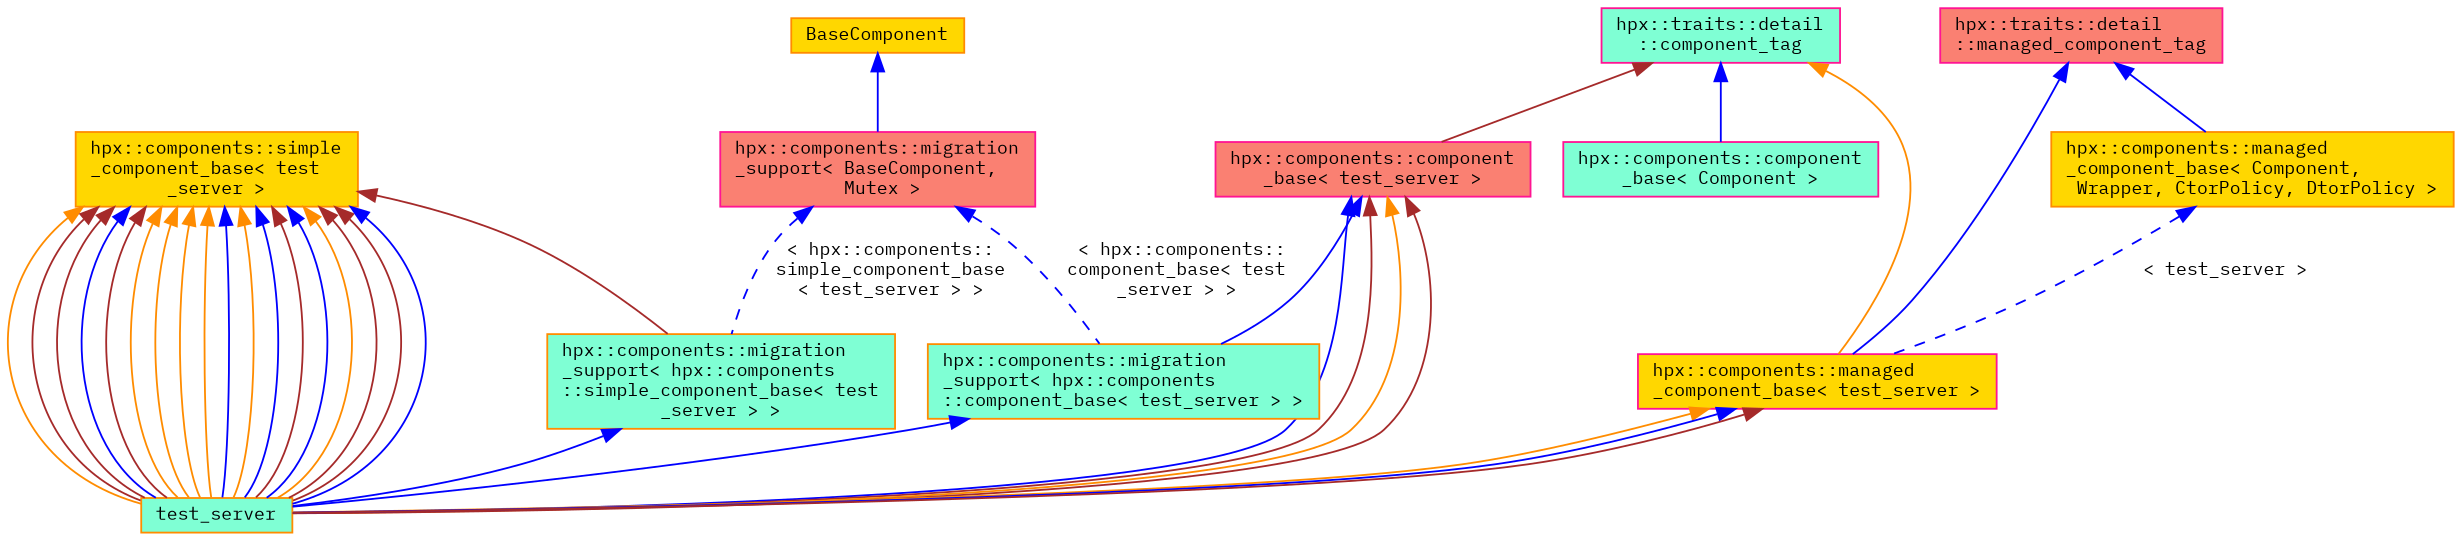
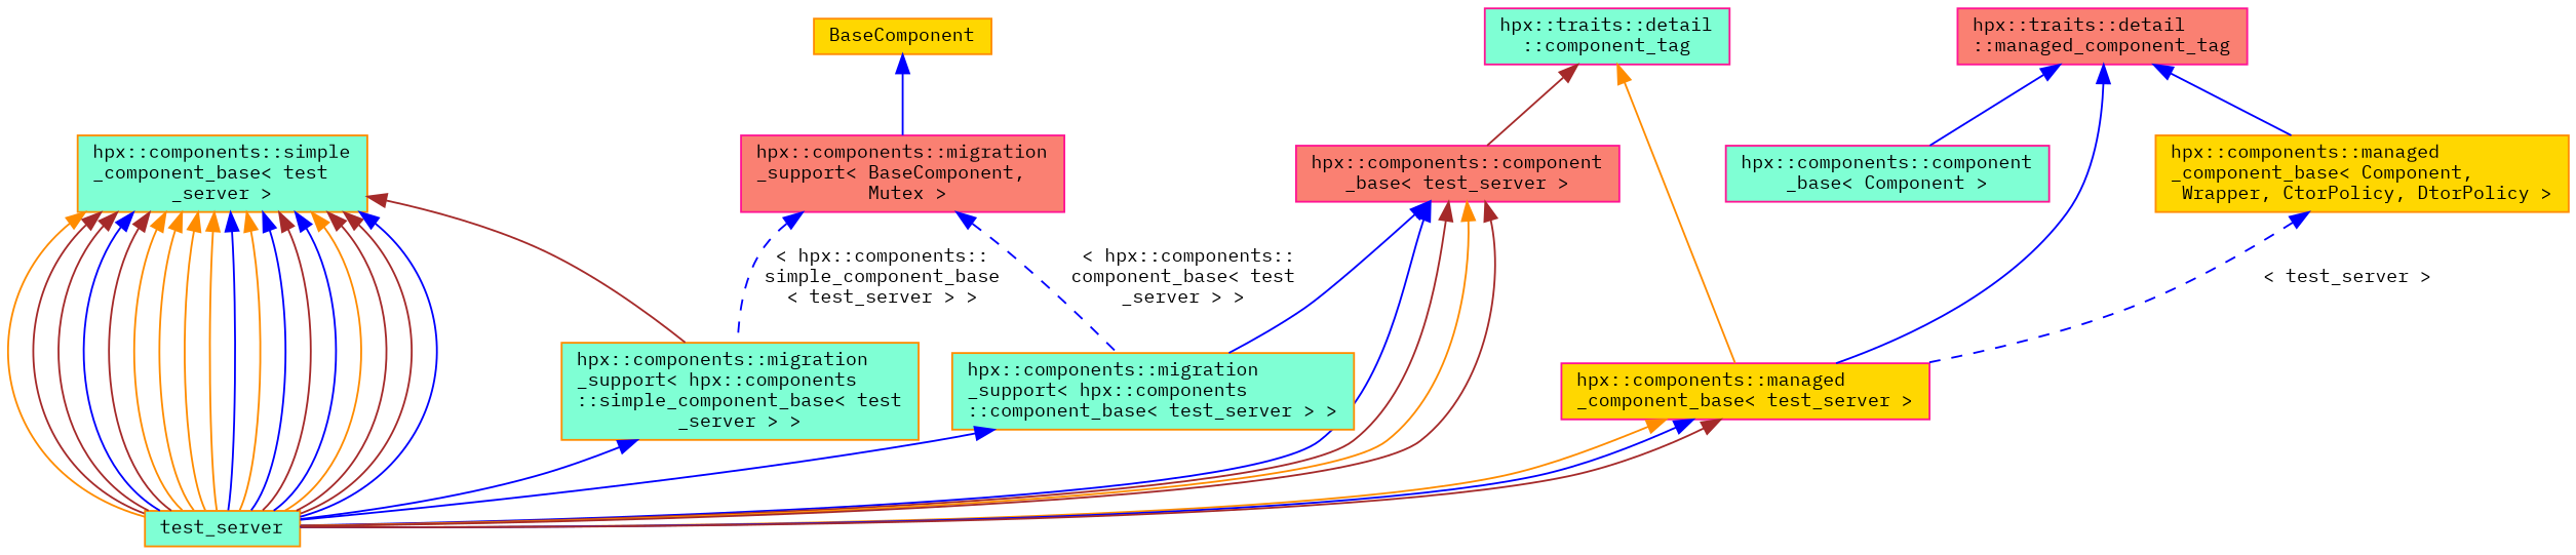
  digraph {
    fontname="IBM Plex Mono"
    rankdir=TB
    node [color=darkorange fillcolor=aquamarine fontname="IBM Plex Mono" fontsize=10 shape=record style=filled]
    edge [color=blue dir=back fontname="IBM Plex Mono" fontsize=10 labelfontname=Helvetica labelfontsize=10 style=solid]
    n1 [fontcolor=black height=0.2 label=test_server width=0.4]
    n2 [color=deeppink fillcolor=salmon height=0.2 label="hpx::components::component\l_base\< test_server \>" width=0.4]
    n3 [height=0.2 label="hpx::components::migration\l_support\< hpx::components\l::component_base\< test_server \> \>" width=0.4]
    n4 [color=deeppink height=0.2 label="hpx::traits::detail\l::component_tag" width=0.4]
    n5 [color=deeppink height=0.2 label="hpx::components::component\l_base\< Component \>" width=0.4]
    n6 [color=deeppink fillcolor=gold height=0.2 label="hpx::components::managed\l_component_base\< test_server \>" width=0.4]
-   n7 [fillcolor=gold height=0.2 label="hpx::components::simple\l_component_base\< test\l_server \>" width=0.4]
+   n7 [height=0.2 label="hpx::components::simple\l_component_base\< test\l_server \>" width=0.4]
    n8 [height=0.2 label="hpx::components::migration\l_support\< hpx::components\l::simple_component_base\< test\l_server \> \>" width=0.4]
    n9 [color=deeppink fillcolor=salmon height=0.2 label="hpx::components::migration\l_support\< BaseComponent,\l Mutex \>" width=0.4]
    n10 [fillcolor=gold height=0.2 label=BaseComponent width=0.4]
    n11 [color=deeppink fillcolor=salmon height=0.2 label="hpx::traits::detail\l::managed_component_tag" width=0.4]
    n12 [fillcolor=gold height=0.2 label="hpx::components::managed\l_component_base\< Component,\l Wrapper, CtorPolicy, DtorPolicy \>" width=0.4]
    n2 -> n1
    n2 -> n1 [color=brown]
    n2 -> n1 [color=darkorange]
    n2 -> n1 [color=brown]
    n2 -> n3
    n3 -> n1
    n4 -> n2 [color=brown]
-   n4 -> n5
+   n11 -> n5
    n4 -> n6 [color=darkorange]
    n6 -> n1 [color=darkorange]
    n6 -> n1
    n6 -> n1 [color=brown]
    n7 -> n1 [color=darkorange]
    n7 -> n1 [color=brown]
    n7 -> n1 [color=brown]
    n7 -> n1
    n7 -> n1 [color=brown]
    n7 -> n1 [color=darkorange]
    n7 -> n1 [color=darkorange]
    n7 -> n1 [color=darkorange]
    n7 -> n1 [color=darkorange]
    n7 -> n1
    n7 -> n1 [color=darkorange]
    n7 -> n1
    n7 -> n1 [color=brown]
    n7 -> n1
    n7 -> n1 [color=darkorange]
    n7 -> n1 [color=brown]
    n7 -> n1 [color=brown]
    n7 -> n1
    n7 -> n8 [color=brown]
    n8 -> n1
    n9 -> n3 [label=" \< hpx::components::\lcomponent_base\< test\l_server \> \>" style=dashed]
    n9 -> n8 [label=" \< hpx::components::\lsimple_component_base\l\< test_server \> \>" style=dashed]
    n10 -> n9
    n11 -> n6
    n11 -> n12
    n12 -> n6 [label=" \< test_server \>" style=dashed]
  }
